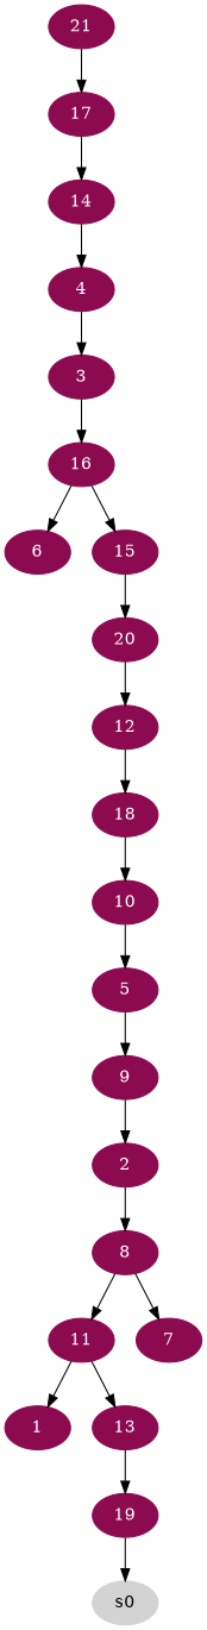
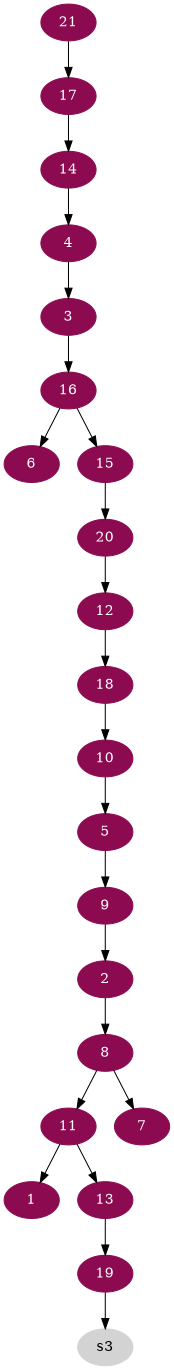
  digraph {
    node [color=deeppink4 fontcolor=white style=filled]
    11
    1
    13
    9
    2
    8
    4
    3
    16
    14
    10
    5
    6
    15
    7
    18
    20
    12
    19
    17
    21
-   s0 [color=lightgrey fontcolor=black]
+   s0 [color=lightgrey fontcolor=black label=s3]
    11 -> 1
    11 -> 13
    13 -> 19
    9 -> 2
    2 -> 8
    8 -> 11
    8 -> 7
    4 -> 3
    3 -> 16
    16 -> 6
    16 -> 15
    14 -> 4
    10 -> 5
    5 -> 9
    15 -> 20
    18 -> 10
    20 -> 12
    12 -> 18
    19 -> s0
    17 -> 14
    21 -> 17
  }
